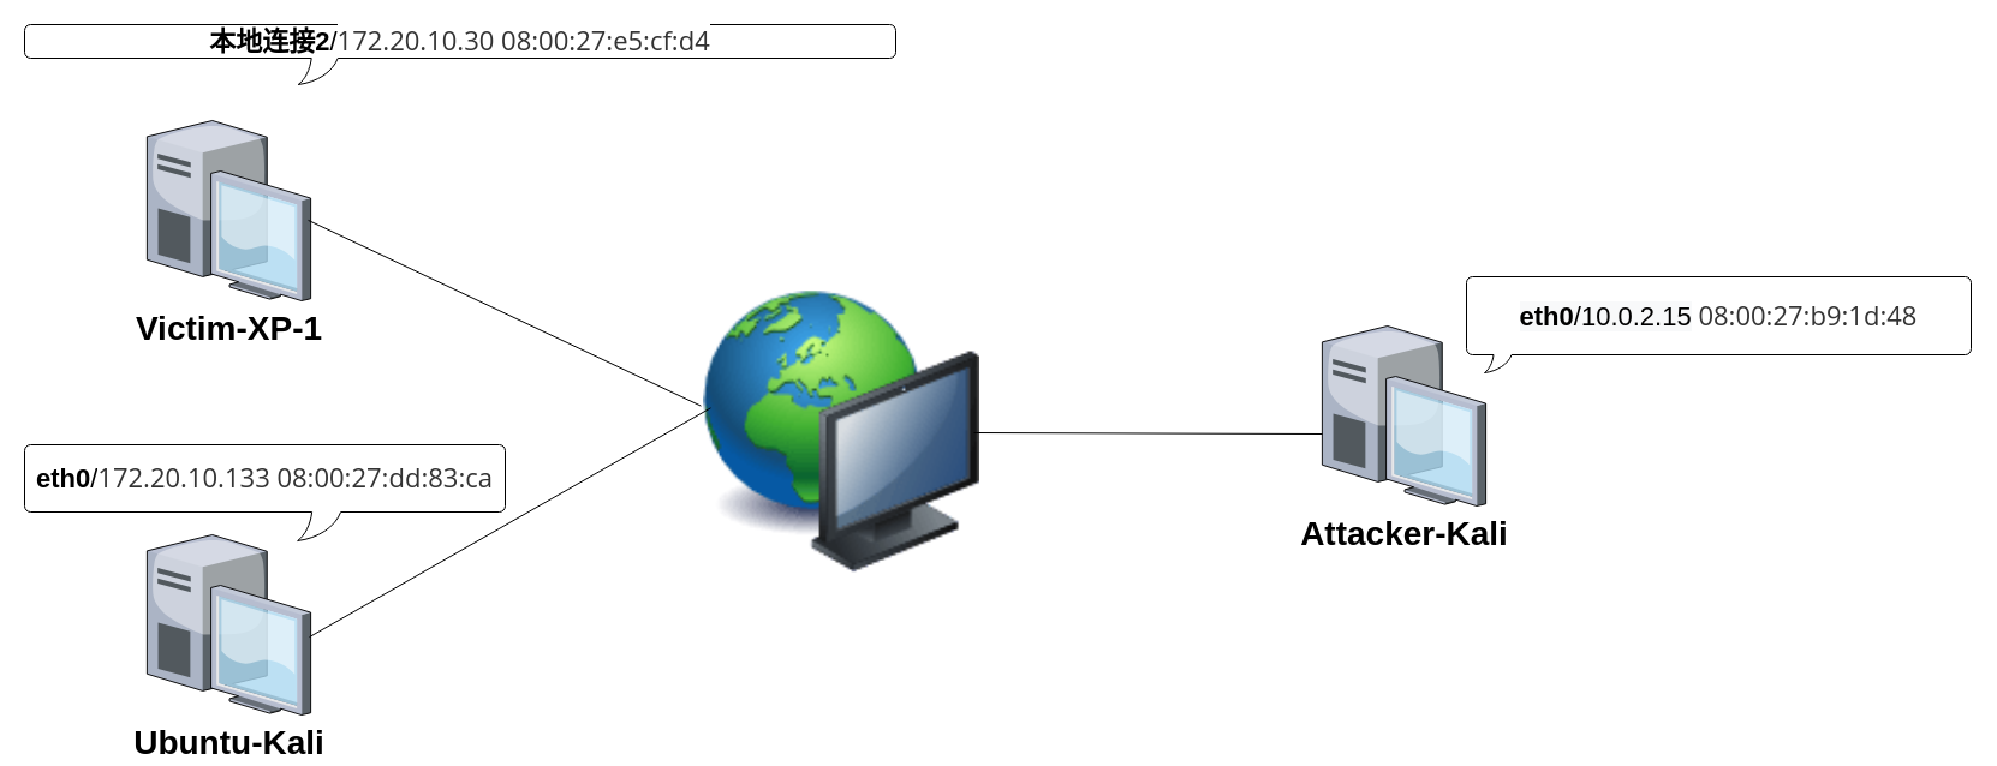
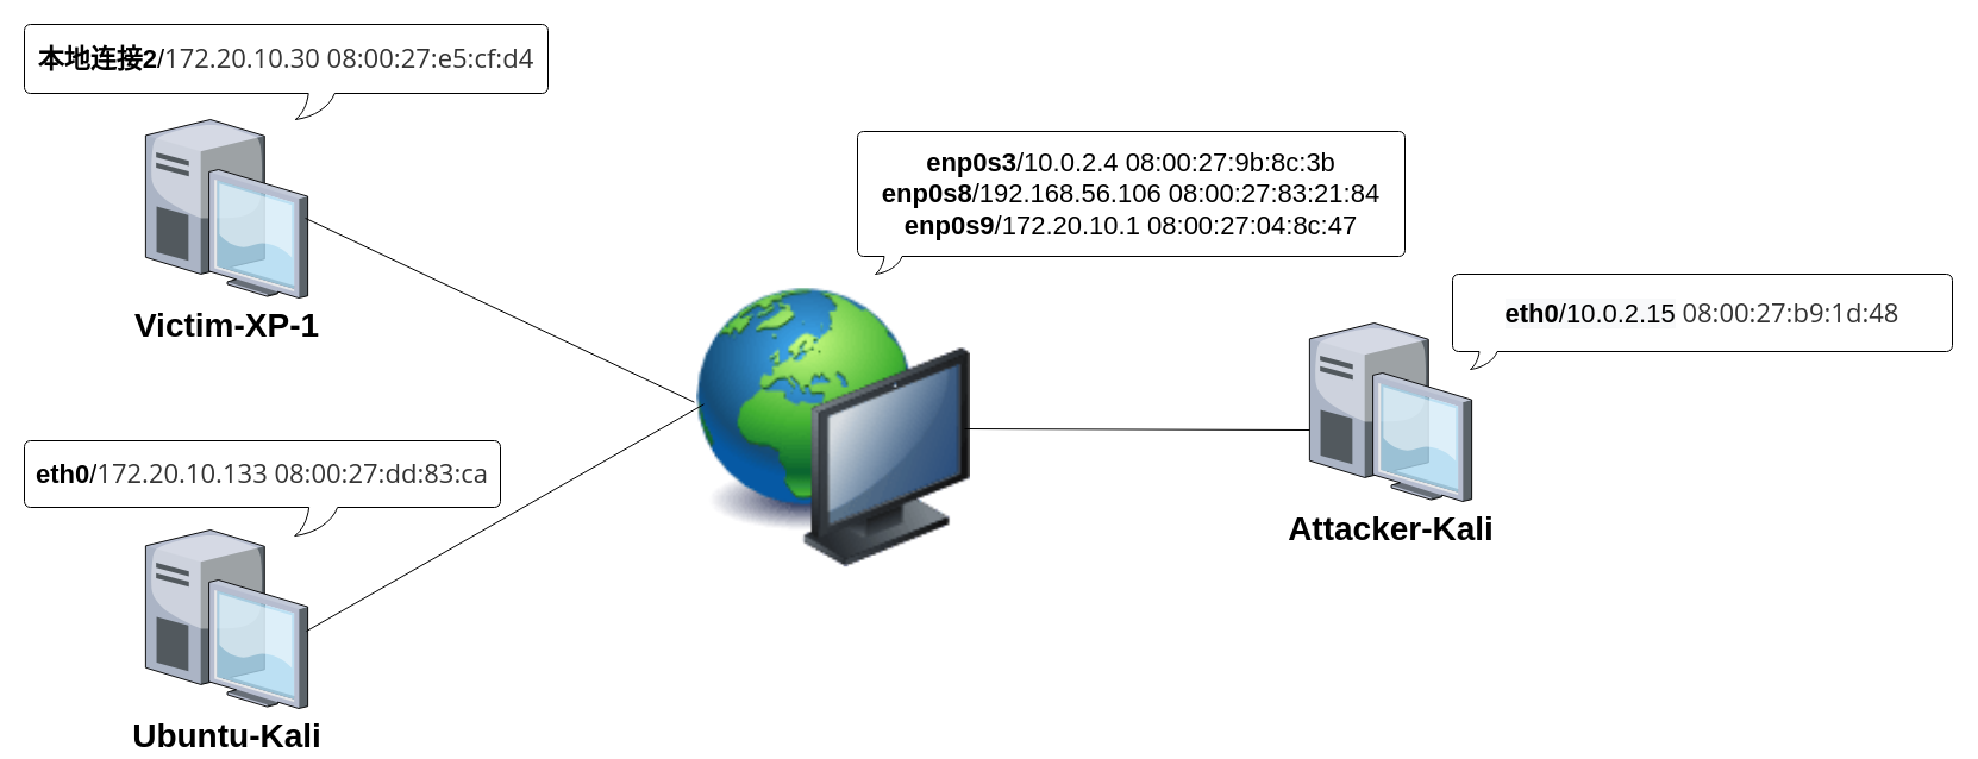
  <mxCell id="0" style=";html=1;" />
  <mxCell id="1" style=";html=1;" parent="0" />
  <mxCell id="2" value="&lt;font style=&quot;font-size: 28px&quot;&gt;&lt;b&gt;Ubuntu-Kali&lt;/b&gt;&lt;/font&gt;" style="verticalLabelPosition=bottom;aspect=fixed;html=1;verticalAlign=top;strokeColor=none;shape=mxgraph.citrix.desktop;fillColor=#66B2FF;gradientColor=#0066CC;fontSize=14;" parent="1" vertex="1"><mxGeometry x="121.89" y="445" width="136.22" height="150" as="geometry" /></mxCell>
  <mxCell id="3" value="&lt;font style=&quot;font-size: 28px&quot;&gt;&lt;b&gt;Victim-XP-1&lt;/b&gt;&lt;/font&gt;" style="verticalLabelPosition=bottom;aspect=fixed;html=1;verticalAlign=top;strokeColor=none;shape=mxgraph.citrix.desktop;fillColor=#66B2FF;gradientColor=#0066CC;fontSize=14;" parent="1" vertex="1"><mxGeometry x="121.89" y="100" width="136.22" height="150" as="geometry" /></mxCell>
  <mxCell id="4" value="&lt;font style=&quot;font-size: 28px&quot;&gt;&lt;b&gt;Attacker-Kali&lt;/b&gt;&lt;/font&gt;" style="verticalLabelPosition=bottom;aspect=fixed;html=1;verticalAlign=top;strokeColor=none;shape=mxgraph.citrix.desktop;fillColor=#66B2FF;gradientColor=#0066CC;fontSize=14;" parent="1" vertex="1"><mxGeometry x="1099.89" y="271" width="136.22" height="150" as="geometry" /></mxCell>
  <mxCell id="5" value="" style="image;html=1;image=img/lib/clip_art/computers/Network_128x128.png" parent="1" vertex="1"><mxGeometry x="585" y="239.25" width="230" height="240" as="geometry" /></mxCell>
  <mxCell id="6" value="" style="endArrow=none;html=1;entryX=0.026;entryY=0.417;entryDx=0;entryDy=0;exitX=0.992;exitY=0.567;exitDx=0;exitDy=0;exitPerimeter=0;entryPerimeter=0;" parent="1" source="2" target="5" edge="1"><mxGeometry width="50" height="50" relative="1" as="geometry"><mxPoint x="390" y="540" as="sourcePoint" /><mxPoint x="440" y="490" as="targetPoint" /></mxGeometry></mxCell>
  <mxCell id="7" value="" style="endArrow=none;html=1;exitX=0.985;exitY=0.553;exitDx=0;exitDy=0;exitPerimeter=0;entryX=-0.009;entryY=0.41;entryDx=0;entryDy=0;entryPerimeter=0;" parent="1" source="3" target="5" edge="1"><mxGeometry width="50" height="50" relative="1" as="geometry"><mxPoint x="390" y="540" as="sourcePoint" /><mxPoint x="500" y="520" as="targetPoint" /></mxGeometry></mxCell>
- <mxCell id="8" value="&lt;font style=&quot;font-size: 22px&quot;&gt;&lt;b&gt;本地连接2&lt;/b&gt;/&lt;span style=&quot;color: rgb(51 , 51 , 51) ; font-family: &amp;#34;open sans&amp;#34; , &amp;#34;clear sans&amp;#34; , &amp;#34;helvetica neue&amp;#34; , &amp;#34;helvetica&amp;#34; , &amp;#34;arial&amp;#34; , sans-serif ; background-color: rgb(255 , 255 , 255)&quot;&gt;172.20.10.30 08:00:27:e5:cf:d4&lt;/span&gt;&lt;/font&gt;" style="whiteSpace=wrap;html=1;shape=mxgraph.basic.roundRectCallout;dx=249.71;dy=22;size=5;boundedLbl=1;" parent="1" vertex="1"><mxGeometry x="20" y="20" width="725" height="50" as="geometry" /></mxCell>
+ <mxCell id="8" value="&lt;font style=&quot;font-size: 22px&quot;&gt;&lt;b&gt;本地连接2&lt;/b&gt;/&lt;span style=&quot;color: rgb(51 , 51 , 51) ; font-family: &amp;#34;open sans&amp;#34; , &amp;#34;clear sans&amp;#34; , &amp;#34;helvetica neue&amp;#34; , &amp;#34;helvetica&amp;#34; , &amp;#34;arial&amp;#34; , sans-serif ; background-color: rgb(255 , 255 , 255)&quot;&gt;172.20.10.30 08:00:27:e5:cf:d4&lt;/span&gt;&lt;/font&gt;" style="whiteSpace=wrap;html=1;shape=mxgraph.basic.roundRectCallout;dx=249.71;dy=22;size=5;boundedLbl=1;" parent="1" vertex="1"><mxGeometry x="20" y="20" width="440" height="80" as="geometry" /></mxCell>
+ <mxCell id="9" value="&lt;span style=&quot;font-size: 22px&quot;&gt;&lt;b&gt;enp0s3&lt;/b&gt;/10.0.2.4 08:00:27:9b:8c:3b&lt;/span&gt;&lt;font style=&quot;font-size: 22px&quot;&gt;&lt;br&gt;&lt;b&gt;enp0s8&lt;/b&gt;/192.168.56.106 08:00:27:83:21:84&lt;br&gt;&lt;b&gt;enp0s9&lt;/b&gt;/172.20.10.1 08:00:27:04:8c:47&lt;br&gt;&lt;/font&gt;" style="whiteSpace=wrap;html=1;shape=mxgraph.basic.roundRectCallout;dx=30;dy=15;size=5;boundedLbl=1;" parent="1" vertex="1"><mxGeometry x="720" y="110" width="460" height="120" as="geometry" /></mxCell>
  <mxCell id="10" value="&lt;font style=&quot;font-size: 22px&quot;&gt;&lt;b&gt;eth0&lt;/b&gt;&lt;/font&gt;&lt;font style=&quot;font-size: 22px&quot;&gt;&lt;font style=&quot;font-size: 22px&quot;&gt;/&lt;/font&gt;&lt;span style=&quot;color: rgb(51 , 51 , 51) ; font-family: &amp;#34;open sans&amp;#34; , &amp;#34;clear sans&amp;#34; , &amp;#34;helvetica neue&amp;#34; , &amp;#34;helvetica&amp;#34; , &amp;#34;arial&amp;#34; , sans-serif ; background-color: rgb(255 , 255 , 255)&quot;&gt;172.20.10.133 08:00:27:dd:83:ca&lt;/span&gt;&lt;/font&gt;" style="whiteSpace=wrap;html=1;shape=mxgraph.basic.roundRectCallout;dx=251.14;dy=24;size=5;boundedLbl=1;" parent="1" vertex="1"><mxGeometry x="20" y="370" width="400" height="80" as="geometry" /></mxCell>
  <mxCell id="11" value="&lt;font style=&quot;font-size: 22px&quot;&gt;&lt;span style=&quot;background-color: rgb(248 , 249 , 250)&quot;&gt;&lt;b&gt;eth0&lt;/b&gt;/10.0.2.15&lt;/span&gt;&lt;font color=&quot;#333333&quot; face=&quot;open sans, clear sans, helvetica neue, helvetica, arial, sans-serif&quot;&gt;&lt;span style=&quot;background-color: rgb(255 , 255 , 255)&quot;&gt;&amp;nbsp;08:00:27:b9:1d:48&lt;/span&gt;&lt;/font&gt;&lt;/font&gt;" style="whiteSpace=wrap;html=1;shape=mxgraph.basic.roundRectCallout;dx=30;dy=15;size=5;boundedLbl=1;" parent="1" vertex="1"><mxGeometry x="1220" y="230" width="420" height="80" as="geometry" /></mxCell>
  <mxCell id="12" value="" style="endArrow=none;html=1;" parent="1" edge="1"><mxGeometry width="50" height="50" relative="1" as="geometry"><mxPoint x="810" y="360" as="sourcePoint" /><mxPoint x="1100" y="361" as="targetPoint" /></mxGeometry></mxCell>
